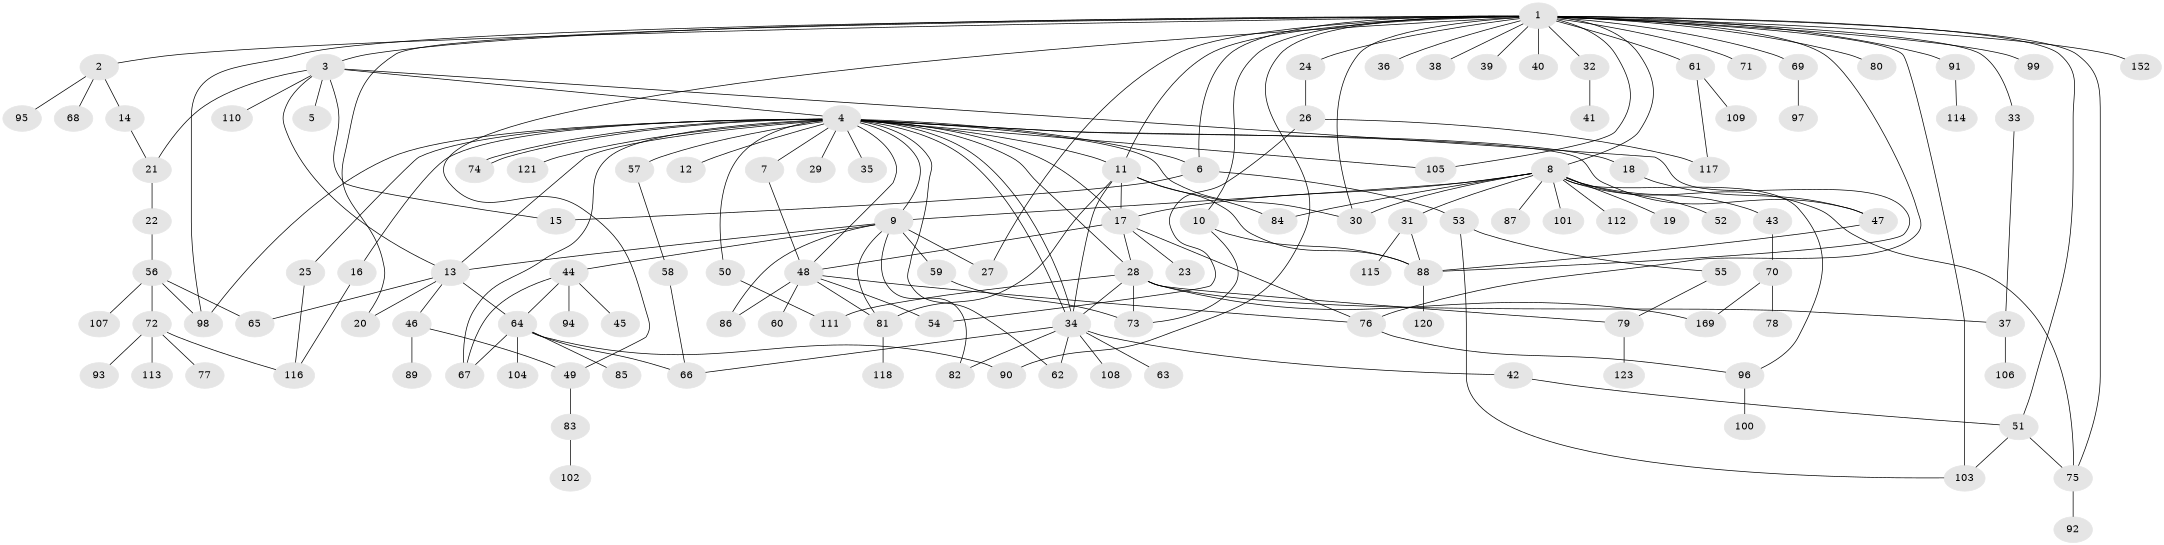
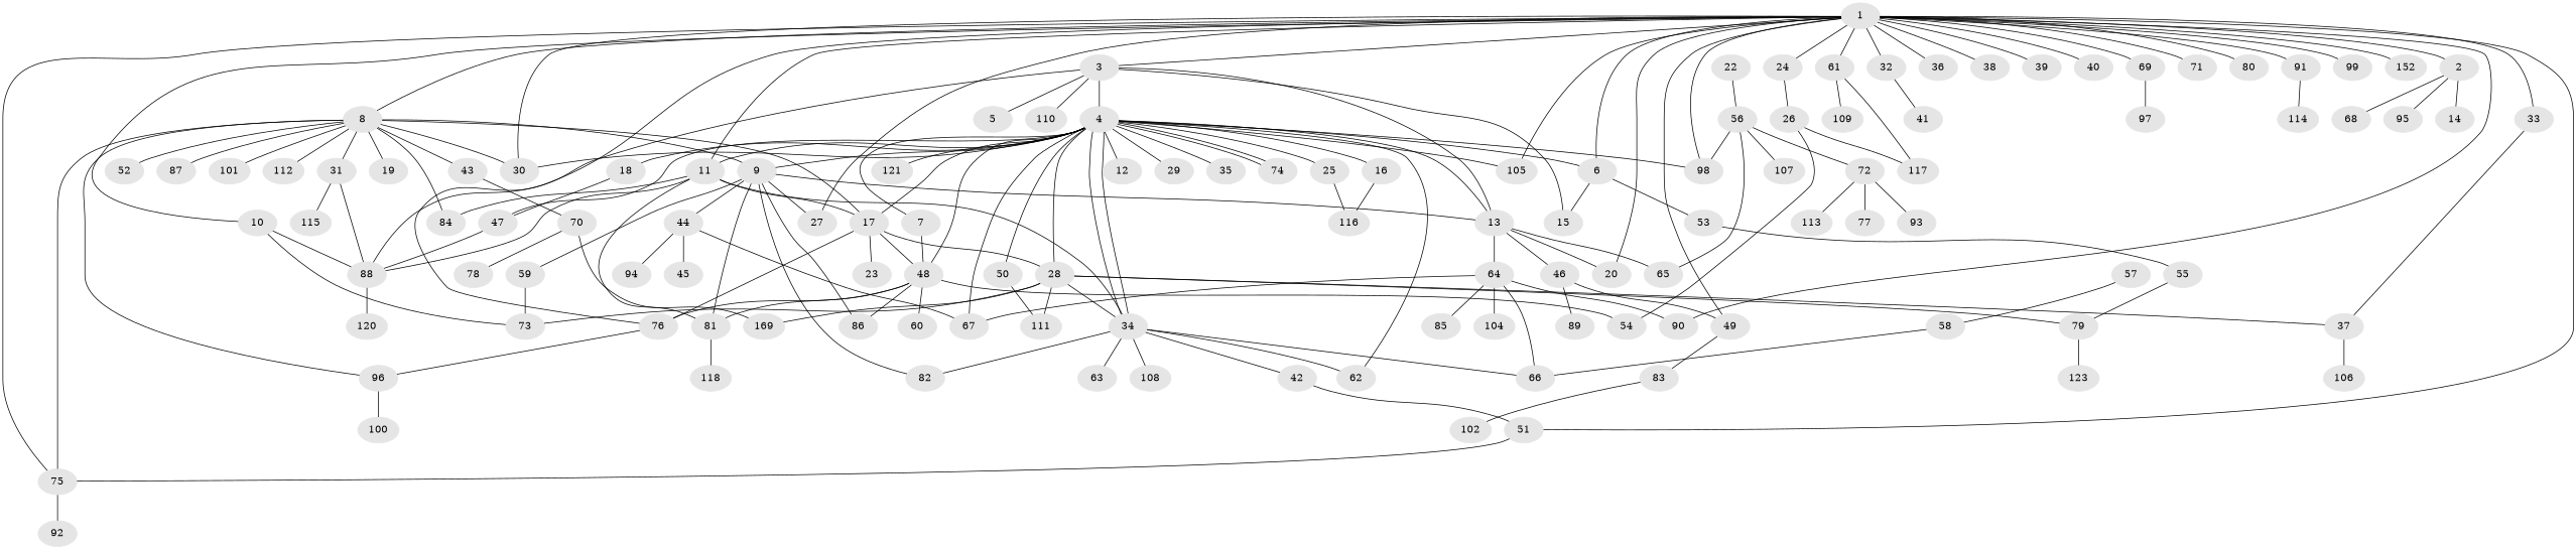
  graph {
    node [color=gray90 style=filled]
    1
    2
    3
    6
    8
    10
    11
    20
    24
    27
    30
    32
    33
    36
    38
    39
    40
    49
    51
    61
    69
    71
    75
    76
    80
    90
    91
    98
    99
-   103
    105
    n32 [label=152]
    14
    68
    95
    4
    5
    13
    15
-   21
    88
    110
    53
    9
    17
    19
    31
    43
    52
    84
    87
    96
    101
    112
    73
    34
    81
    26
    41
    37
    83
    117
    109
    97
    92
    114
    7
    12
    16
    18
    25
    28
    29
    35
    47
    48
    50
    57
    62
    67
    74
    121
    46
    64
    65
    22
    120
    44
    59
    82
    86
    116
    23
    79
    111
    n96 [label=169]
    42
    63
    66
    108
    54
    60
    58
    55
    115
    70
    100
    45
    94
    118
    89
    85
    104
    56
    72
    107
    106
    123
    78
    102
    77
    93
    113
    1 -- 2
    1 -- 3
    1 -- 6
    1 -- 8
    1 -- 10
    1 -- 11
    1 -- 20
    1 -- 24
    1 -- 27
    1 -- 30
    1 -- 32
    1 -- 33
    1 -- 36
    1 -- 38
    1 -- 39
    1 -- 40
    1 -- 49
    1 -- 51
    1 -- 61
    1 -- 69
    1 -- 71
    1 -- 75
    1 -- 76
    1 -- 80
    1 -- 90
    1 -- 91
    1 -- 98
    1 -- 99
-   1 -- 103
    1 -- 105
    1 -- n32
    2 -- 14
    2 -- 68
    2 -- 95
    3 -- 4
    3 -- 5
    3 -- 13
    3 -- 15
-   3 -- 21
    3 -- 88
    3 -- 110
    6 -- 15
    6 -- 53
    8 -- 30
    8 -- 75
    8 -- 9
    8 -- 17
    8 -- 19
    8 -- 31
    8 -- 43
    8 -- 52
    8 -- 84
    8 -- 87
    8 -- 96
    8 -- 101
    8 -- 112
    10 -- 88
    10 -- 73
    11 -- 88
    11 -- 17
    11 -- 84
    11 -- 34
    11 -- 81
    24 -- 26
    32 -- 41
    33 -- 37
    49 -- 83
    51 -- 75
-   51 -- 103
    61 -- 117
    61 -- 109
    69 -- 97
    75 -- 92
    76 -- 96
    91 -- 114
-   14 -- 21
    4 -- 6
    4 -- 11
    4 -- 30
    4 -- 98
    4 -- 105
    4 -- 13
    4 -- 9
    4 -- 17
    4 -- 34
    4 -- 34
    4 -- 7
    4 -- 12
    4 -- 16
    4 -- 18
    4 -- 25
    4 -- 28
    4 -- 29
    4 -- 35
    4 -- 47
    4 -- 48
    4 -- 50
-   4 -- 57
    4 -- 62
    4 -- 67
    4 -- 74
    4 -- 74
    4 -- 121
    13 -- 20
    13 -- 46
    13 -- 64
    13 -- 65
-   21 -- 22
    88 -- 120
-   53 -- 103
    53 -- 55
    9 -- 27
    9 -- 13
    9 -- 81
    9 -- 44
    9 -- 59
    9 -- 82
    9 -- 86
    17 -- 76
    17 -- 28
    17 -- 48
    17 -- 23
    31 -- 88
    31 -- 115
    43 -- 70
    96 -- 100
    34 -- 62
    34 -- 82
    34 -- 42
    34 -- 63
    34 -- 66
    34 -- 108
    81 -- 118
    26 -- 117
    26 -- 54
    37 -- 106
    83 -- 102
    7 -- 48
    16 -- 116
    18 -- 47
    25 -- 116
    28 -- 73
    28 -- 34
    28 -- 37
    28 -- 79
    28 -- 111
    28 -- n96
    47 -- 88
    48 -- 76
    48 -- 81
    48 -- 86
    48 -- 54
    48 -- 60
    50 -- 111
    57 -- 58
    46 -- 49
    46 -- 89
    64 -- 90
    64 -- 67
    64 -- 66
    64 -- 85
    64 -- 104
    22 -- 56
    44 -- 67
-   44 -- 64
    44 -- 45
    44 -- 94
    59 -- 73
    79 -- 123
    42 -- 51
    58 -- 66
    55 -- 79
    70 -- n96
    70 -- 78
    56 -- 98
    56 -- 65
    56 -- 72
    56 -- 107
-   72 -- 116
    72 -- 77
    72 -- 93
    72 -- 113
  }
